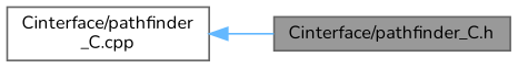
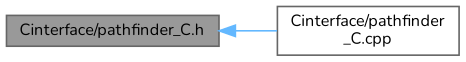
  digraph {
    rankdir=LR
    fontname=Nunito
    node [fontname=Nunito fontsize=10 shape=box style=filled]
    n1 [color=gray40 fillcolor=grey60 fontcolor=black height=0.2 label="Cinterface/pathfinder_C.h" width=0.4]
    n2 [color=grey40 fillcolor=white height=0.2 label="Cinterface/pathfinder\l_C.cpp" width=0.4]
-   n2 -> n1 [color=steelblue1 dir=back fontname=Nunito fontsize=10 labelfontname=Helvetica labelfontsize=10 style=solid]
+   n1 -> n2 [color=steelblue1 dir=back fontname=Nunito fontsize=10 labelfontname=Helvetica labelfontsize=10 style=solid]
  }
